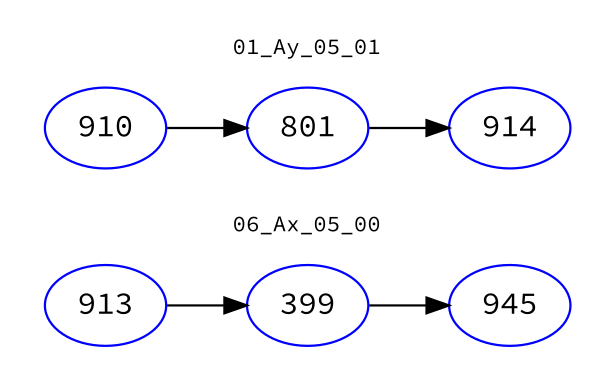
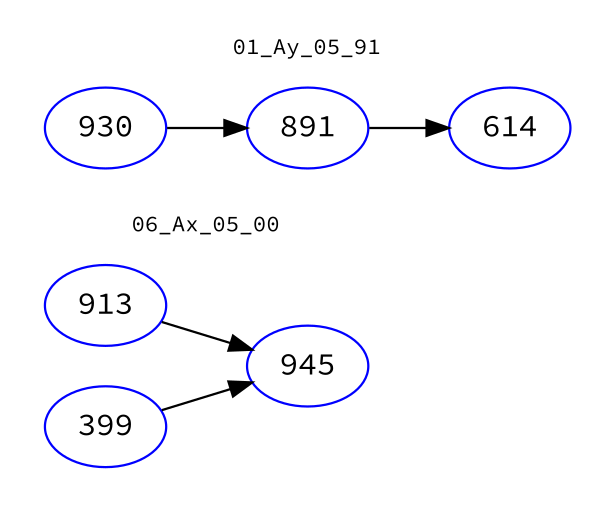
  digraph {
    fontname="Source Code Pro"
    rankdir=LR
    node [color=blue fontname="Source Code Pro"]
    edge [color=black fontname="Source Code Pro"]
    n1 [label=913]
    n2 [label=399]
    n3 [label=945]
-   n4 [label=910]
-   n5 [label=801]
-   n6 [label=914]
+   n4 [label=930]
+   n5 [label=891]
+   n6 [label=614]
    subgraph cluster_1 {
      color=white
      fontsize=10
      label="06_Ax_05_00"
      n1
      n2
      n3
    }
    subgraph cluster_2 {
      color=white
      fontsize=10
-     label="01_Ay_05_01"
+     label="01_Ay_05_91"
      n4
      n5
      n6
    }
-   n1 -> n2
+   n1 -> n3
    n2 -> n3
    n4 -> n5
    n5 -> n6
  }
